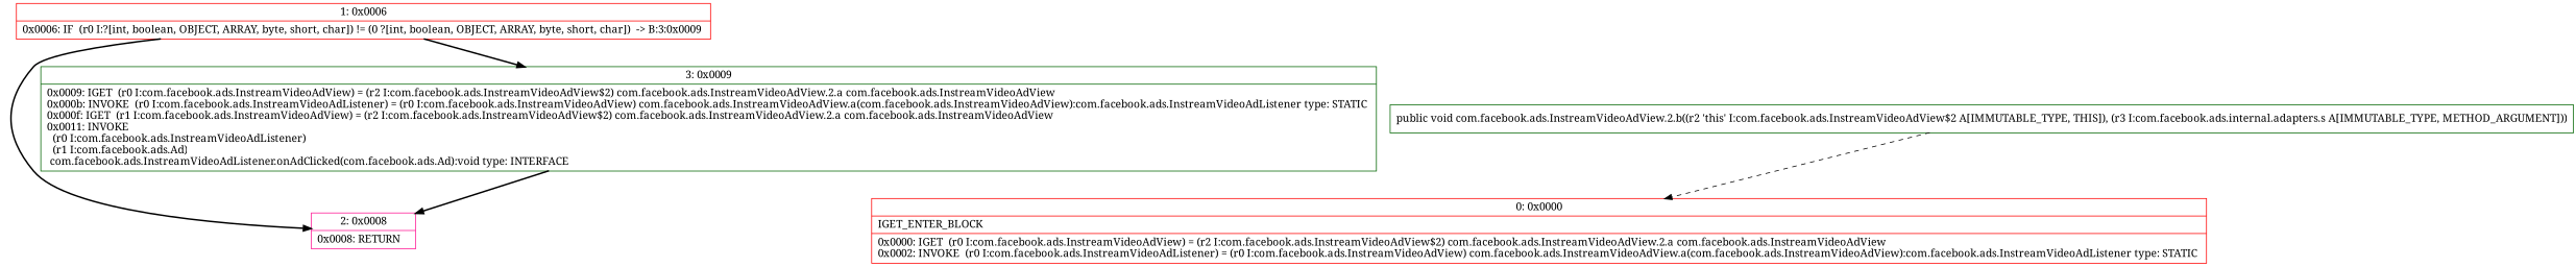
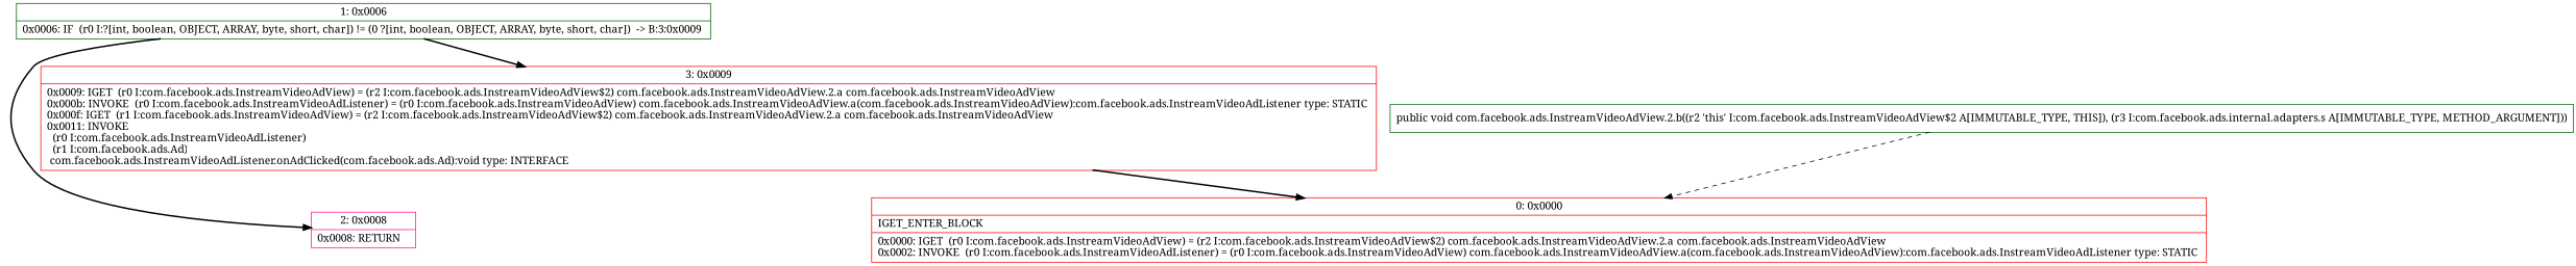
  digraph {
    fontname="Noto Serif"
    node [color=red fontname="Noto Serif" shape=record]
    edge [fontname="Noto Serif" style=bold]
    n1 [label="{0\:\ 0x0000|IGET_ENTER_BLOCK\l|0x0000: IGET  (r0 I:com.facebook.ads.InstreamVideoAdView) = (r2 I:com.facebook.ads.InstreamVideoAdView$2) com.facebook.ads.InstreamVideoAdView.2.a com.facebook.ads.InstreamVideoAdView \l0x0002: INVOKE  (r0 I:com.facebook.ads.InstreamVideoAdListener) = (r0 I:com.facebook.ads.InstreamVideoAdView) com.facebook.ads.InstreamVideoAdView.a(com.facebook.ads.InstreamVideoAdView):com.facebook.ads.InstreamVideoAdListener type: STATIC \l}"]
-   n2 [label="{1\:\ 0x0006|0x0006: IF  (r0 I:?[int, boolean, OBJECT, ARRAY, byte, short, char]) != (0 ?[int, boolean, OBJECT, ARRAY, byte, short, char])  \-\> B:3:0x0009 \l}"]
+   n2 [color=darkgreen label="{1\:\ 0x0006|0x0006: IF  (r0 I:?[int, boolean, OBJECT, ARRAY, byte, short, char]) != (0 ?[int, boolean, OBJECT, ARRAY, byte, short, char])  \-\> B:3:0x0009 \l}"]
    n3 [color=deeppink label="{2\:\ 0x0008|0x0008: RETURN   \l}"]
-   n4 [color=darkgreen label="{3\:\ 0x0009|0x0009: IGET  (r0 I:com.facebook.ads.InstreamVideoAdView) = (r2 I:com.facebook.ads.InstreamVideoAdView$2) com.facebook.ads.InstreamVideoAdView.2.a com.facebook.ads.InstreamVideoAdView \l0x000b: INVOKE  (r0 I:com.facebook.ads.InstreamVideoAdListener) = (r0 I:com.facebook.ads.InstreamVideoAdView) com.facebook.ads.InstreamVideoAdView.a(com.facebook.ads.InstreamVideoAdView):com.facebook.ads.InstreamVideoAdListener type: STATIC \l0x000f: IGET  (r1 I:com.facebook.ads.InstreamVideoAdView) = (r2 I:com.facebook.ads.InstreamVideoAdView$2) com.facebook.ads.InstreamVideoAdView.2.a com.facebook.ads.InstreamVideoAdView \l0x0011: INVOKE  \l  (r0 I:com.facebook.ads.InstreamVideoAdListener)\l  (r1 I:com.facebook.ads.Ad)\l com.facebook.ads.InstreamVideoAdListener.onAdClicked(com.facebook.ads.Ad):void type: INTERFACE \l}"]
+   n4 [label="{3\:\ 0x0009|0x0009: IGET  (r0 I:com.facebook.ads.InstreamVideoAdView) = (r2 I:com.facebook.ads.InstreamVideoAdView$2) com.facebook.ads.InstreamVideoAdView.2.a com.facebook.ads.InstreamVideoAdView \l0x000b: INVOKE  (r0 I:com.facebook.ads.InstreamVideoAdListener) = (r0 I:com.facebook.ads.InstreamVideoAdView) com.facebook.ads.InstreamVideoAdView.a(com.facebook.ads.InstreamVideoAdView):com.facebook.ads.InstreamVideoAdListener type: STATIC \l0x000f: IGET  (r1 I:com.facebook.ads.InstreamVideoAdView) = (r2 I:com.facebook.ads.InstreamVideoAdView$2) com.facebook.ads.InstreamVideoAdView.2.a com.facebook.ads.InstreamVideoAdView \l0x0011: INVOKE  \l  (r0 I:com.facebook.ads.InstreamVideoAdListener)\l  (r1 I:com.facebook.ads.Ad)\l com.facebook.ads.InstreamVideoAdListener.onAdClicked(com.facebook.ads.Ad):void type: INTERFACE \l}"]
    n5 [color=darkgreen label="{public void com.facebook.ads.InstreamVideoAdView.2.b((r2 'this' I:com.facebook.ads.InstreamVideoAdView$2 A[IMMUTABLE_TYPE, THIS]), (r3 I:com.facebook.ads.internal.adapters.s A[IMMUTABLE_TYPE, METHOD_ARGUMENT])) }"]
    n2 -> n3
    n2 -> n4
-   n4 -> n3
+   n4 -> n1
    n5 -> n1 [style=dashed]
  }
